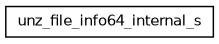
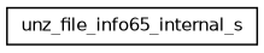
  digraph {
    rankdir=LR
-   n1 [color=black fillcolor=white fontname=Helvetica fontsize=10 height=0.2 label=unz_file_info64_internal_s shape=record style=filled width=0.4]
+   n1 [color=black fillcolor=white fontname=Helvetica fontsize=10 height=0.2 label=unz_file_info65_internal_s shape=record style=filled width=0.4]
  }
